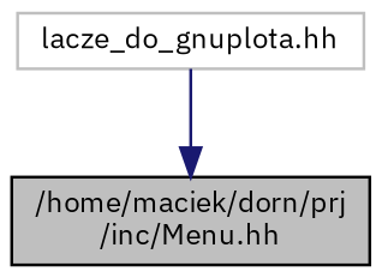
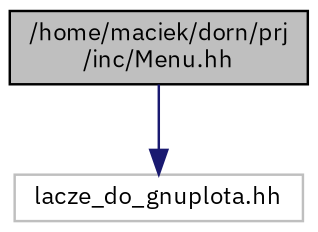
  digraph {
    fontname="IBM Plex Sans"
    node [fontname="IBM Plex Sans" fontsize=10 shape=record style=filled]
    n1 [color=black fillcolor=grey75 fontcolor=black height=0.2 label="/home/maciek/dorn/prj\l/inc/Menu.hh" width=0.4]
    n2 [color=grey75 fillcolor=white height=0.2 label="lacze_do_gnuplota.hh" width=0.4]
-   n2 -> n1 [color=midnightblue fontname="IBM Plex Sans" fontsize=10 labelfontname=FreeSans labelfontsize=10 style=solid]
+   n1 -> n2 [color=midnightblue fontname="IBM Plex Sans" fontsize=10 labelfontname=FreeSans labelfontsize=10 style=solid]
  }
